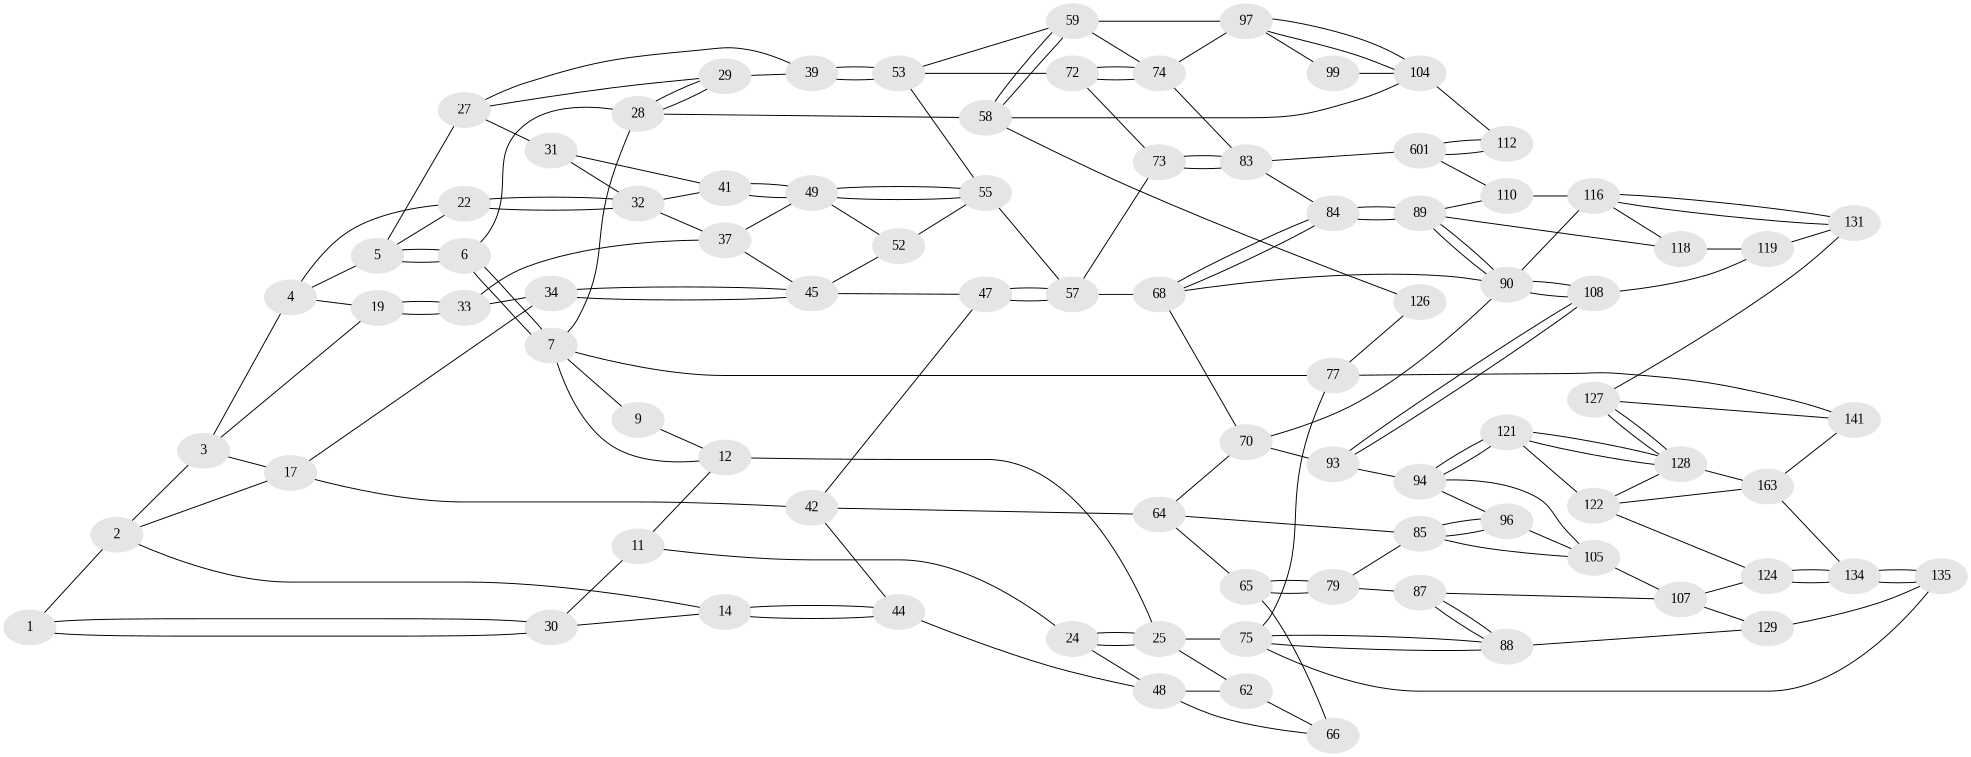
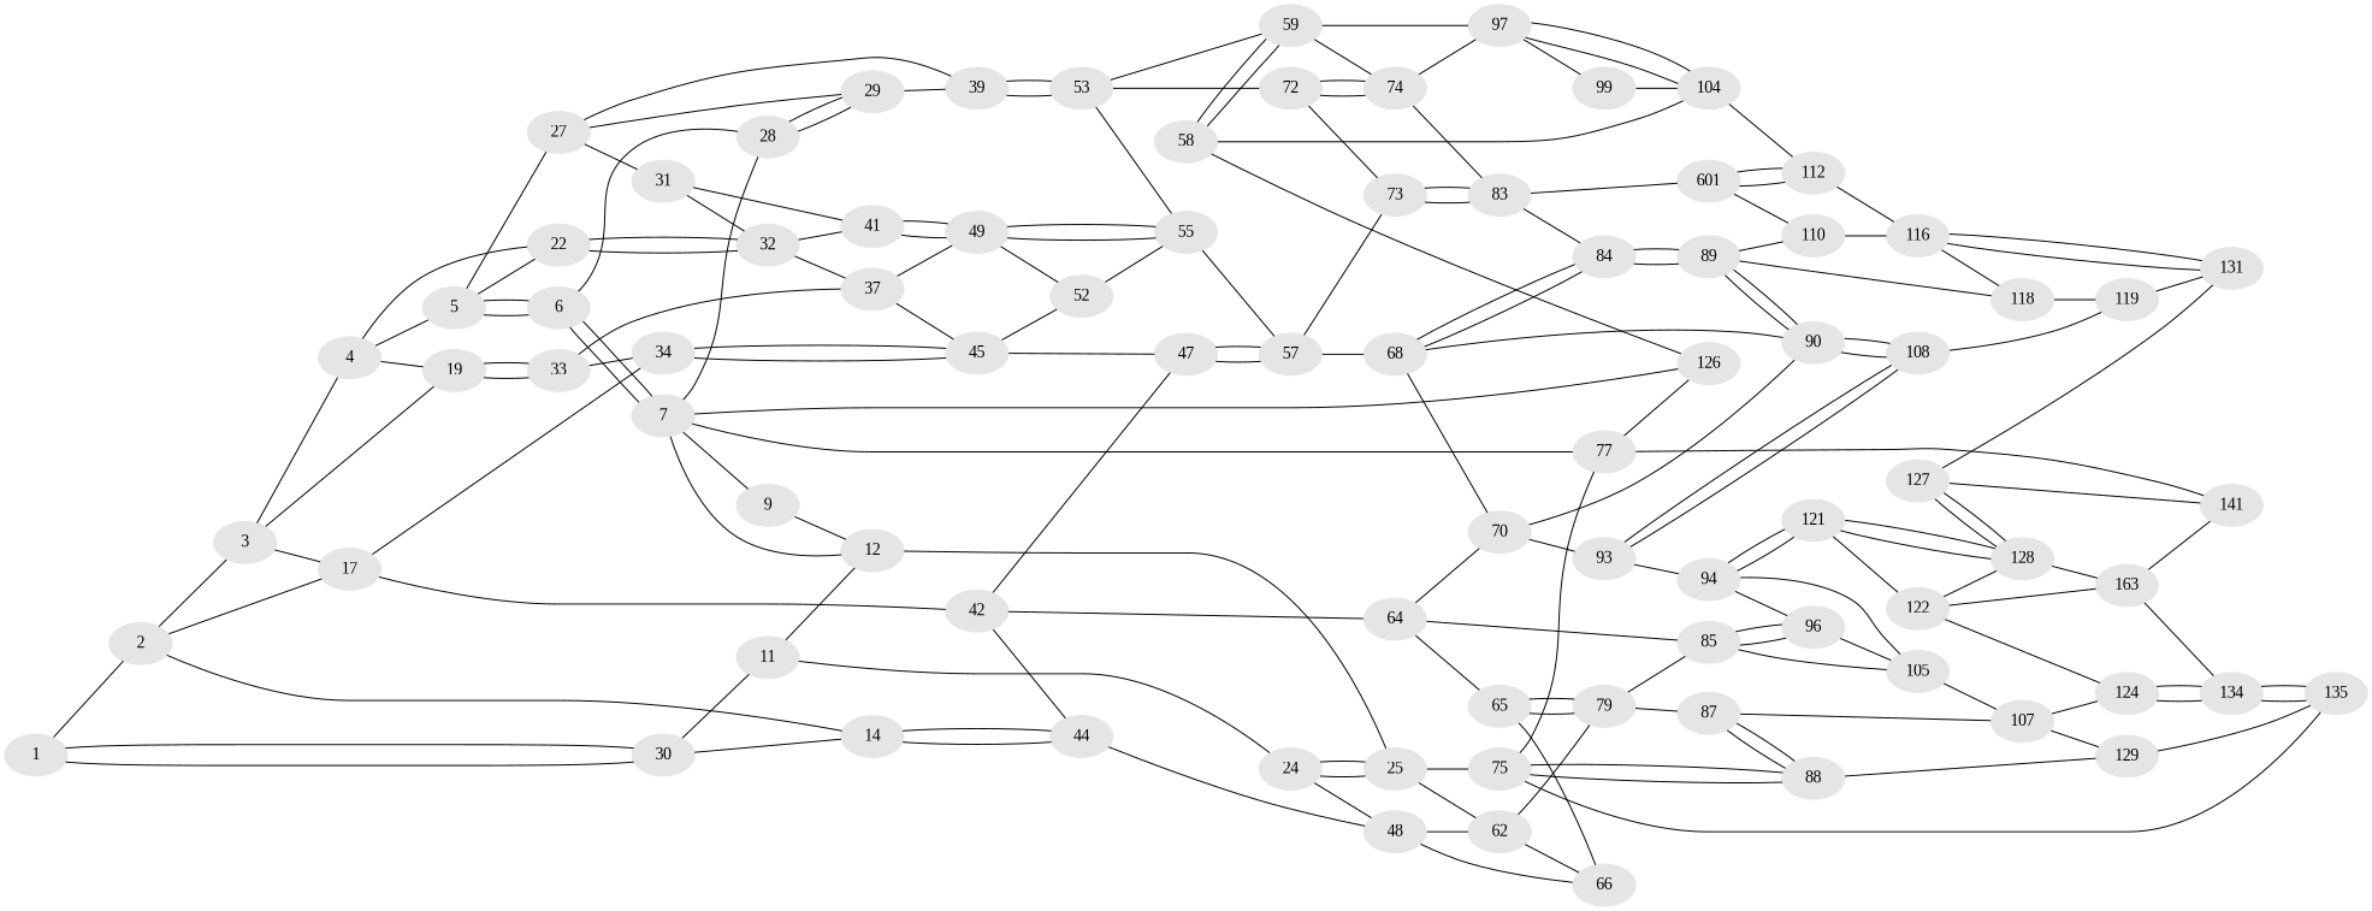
  graph {
    fontname="Liberation Serif"
    rankdir=LR
    node [color=gray90 fontname="Liberation Serif" style=filled]
    edge [fontname="Liberation Serif"]
    2 [super="+13"]
    1
    n3 [label=30 super="+15"]
    3 [super="+16"]
    14
    17 [super="+35"]
    11 [super="+23"]
    4 [super="+18"]
    19
    44
    34
    42 [super="+43"]
    5 [super="+21"]
    22
    33
    6 [super="+26"]
    27 [super="+30"]
    32 [super="+36"]
    7 [super="+8"]
    28 [super="+51"]
    29
    31 [super="+40"]
    39
    9
    12 [super="+20"]
    77 [super="+142"]
    126 [super="+137"]
    58 [super="+115"]
    25 [super="+63"]
    141
    24
    48 [super="+61"]
    62 [super="+78"]
    75 [super="+76"]
    45 [super="+46"]
    47
    64 [super="+71"]
    37 [super="+38"]
    41
    66
    79 [super="+80"]
    88
    135 [super="+136"]
    59 [super="+60"]
    104 [super="+113"]
    53 [super="+54"]
    49 [super="+50"]
    52
    55 [super="+56"]
    72
    57 [super="+67"]
    65
    70 [super="+92"]
    n54 [label=85 super="+82"]
    68 [super="+69"]
    73
    74 [super="+85"]
    97 [super="+98"]
    84
    90 [super="+91"]
    83 [super="+86"]
    112 [super="+114"]
    99 [super="+103"]
    87
    93
    96
    105 [super="+106"]
    89 [super="+111"]
    108 [super="+120"]
    94 [super="+95"]
    n71 [label=601 super="+102"]
    129
    107 [super="+125"]
    110
    118
    124
    116 [super="+117"]
    119
    121
    122 [super="+123"]
    128 [super="+130"]
    134 [super="+139"]
    131 [super="+132"]
    127 [super="+140"]
    n85 [label=163 super="+138"]
    2 -- 3
    2 -- 14
    2 -- 17
    1 -- 2
    1 -- n3
    1 -- n3
    n3 -- 14
    n3 -- 11 [weight=2]
    3 -- 17
    3 -- 4
    3 -- 19
    14 -- 44
    14 -- 44
    17 -- 34
    17 -- 42
    11 -- 12
    11 -- 24
    4 -- 19
    4 -- 5
    4 -- 22
    19 -- 33
    19 -- 33
    44 -- 48
    34 -- 45
    34 -- 45
    42 -- 44
    42 -- 47
    42 -- 64
    5 -- 22
    5 -- 6
    5 -- 6
    5 -- 27
    22 -- 32
    22 -- 32
    33 -- 34
    33 -- 37
    6 -- 7
    6 -- 7
    6 -- 28
    27 -- 29
    27 -- 31
    27 -- 39
    32 -- 37
    32 -- 41
    7 -- 28
    7 -- 9
    7 -- 12
    7 -- 77
+   7 -- 126
    28 -- 29
    28 -- 29
-   28 -- 58
    29 -- 39
    31 -- 32
    31 -- 41
    39 -- 53
    39 -- 53
    9 -- 12
    12 -- 25
    77 -- 126 [weight=2]
    77 -- 141
    58 -- 126
    58 -- 59
    58 -- 59
    58 -- 104
    25 -- 62
    25 -- 75
    24 -- 25
    24 -- 25
    24 -- 48
    48 -- 62
    48 -- 66
    62 -- 66
+   62 -- 79
    75 -- 77
    75 -- 88
    75 -- 88
    75 -- 135
    45 -- 47
    45 -- 52
    47 -- 57
    47 -- 57
    64 -- 65
    64 -- 70
    64 -- n54
    37 -- 45
    37 -- 49
    41 -- 49
    41 -- 49
    79 -- n54
    79 -- 87
    88 -- 129
    59 -- 74
    59 -- 97
    104 -- 112
    53 -- 59
    53 -- 55
    53 -- 72
    49 -- 52
    49 -- 55
    49 -- 55
    52 -- 55
    55 -- 57
    72 -- 73
    72 -- 74
    72 -- 74
    57 -- 68
    57 -- 73
    65 -- 66
    65 -- 79
    65 -- 79
    70 -- 90
    70 -- 93
    n54 -- 96
    n54 -- 96
    n54 -- 105
    68 -- 70
    68 -- 84
    68 -- 84
    68 -- 90
    73 -- 83
    73 -- 83
    74 -- 97
    74 -- 83
    97 -- 104
    97 -- 104
    97 -- 99
    84 -- 89
    84 -- 89
    90 -- 108
    90 -- 108
    83 -- 84
    83 -- n71
-   90 -- 116
+   112 -- 116
    99 -- 104
    87 -- 88
    87 -- 88
    87 -- 107
    93 -- 108
    93 -- 108
    93 -- 94
    96 -- 105
    105 -- 107
    89 -- 90
    89 -- 90
    89 -- 110
    89 -- 118
    108 -- 119
    94 -- 96
    94 -- 105
    94 -- 121
    94 -- 121
    n71 -- 112
    n71 -- 112
    n71 -- 110
    129 -- 135
    107 -- 129
    107 -- 124
    110 -- 116
    118 -- 119
    124 -- 134
    124 -- 134
    116 -- 118
    116 -- 131
    116 -- 131
    119 -- 131
    121 -- 122
    121 -- 128
    121 -- 128
    122 -- 124
    122 -- 128
    122 -- n85
    128 -- n85
    134 -- 135 [weight=2]
    134 -- 135
    127 -- 141
    127 -- 128
    127 -- 128
    127 -- 131
    n85 -- 141
    n85 -- 134
  }
